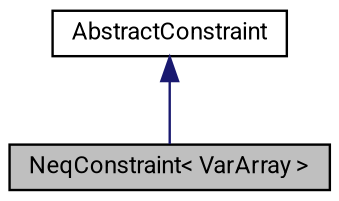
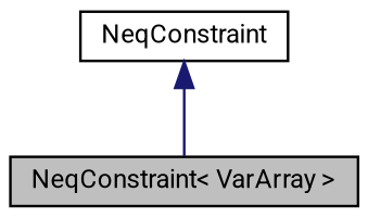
  digraph {
    fontname=Roboto
    node [color=black fontname=Roboto fontsize=10 shape=record style=filled]
    n1 [fillcolor=grey75 fontcolor=black height=0.2 label="NeqConstraint\< VarArray \>" width=0.4]
-   n2 [fillcolor=white height=0.2 label=AbstractConstraint width=0.4]
+   n2 [fillcolor=white height=0.2 label=NeqConstraint width=0.4]
    n2 -> n1 [color=midnightblue dir=back fontname=Roboto fontsize=10 labelfontname=FreeSans labelfontsize=10 style=solid]
  }
